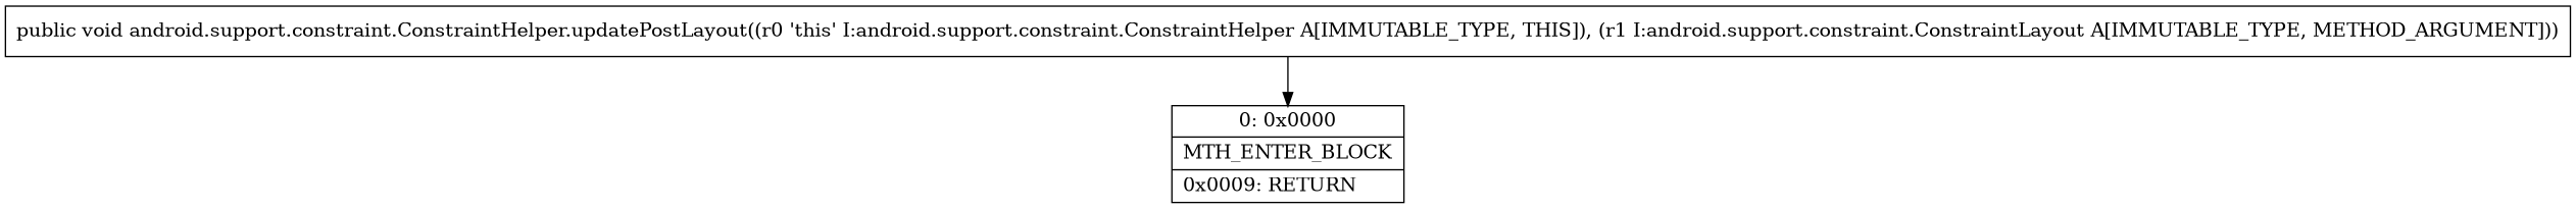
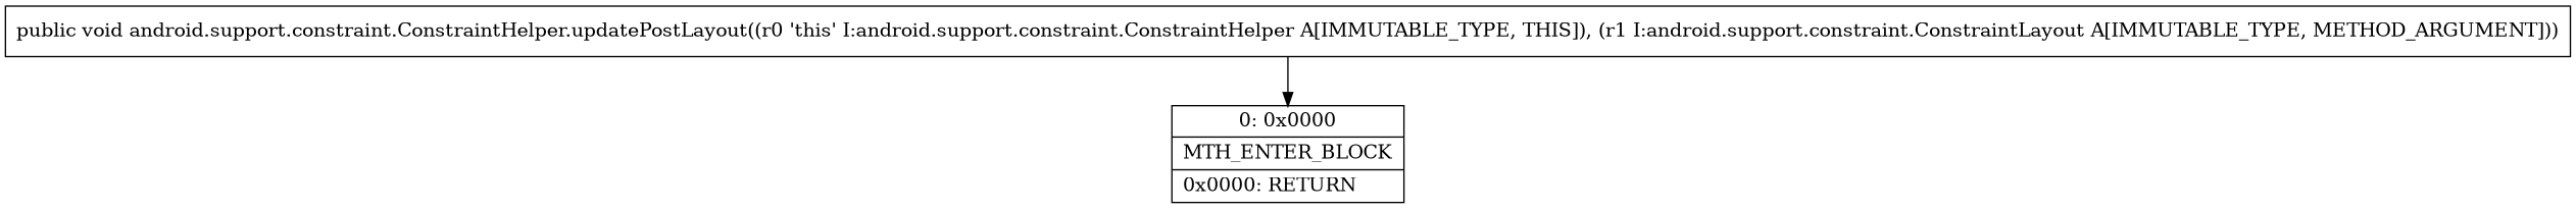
  digraph {
    node [shape=record]
-   n1 [label="{0\:\ 0x0000|MTH_ENTER_BLOCK\l|0x0009: RETURN   \l}"]
+   n1 [label="{0\:\ 0x0000|MTH_ENTER_BLOCK\l|0x0000: RETURN   \l}"]
    n2 [label="{public void android.support.constraint.ConstraintHelper.updatePostLayout((r0 'this' I:android.support.constraint.ConstraintHelper A[IMMUTABLE_TYPE, THIS]), (r1 I:android.support.constraint.ConstraintLayout A[IMMUTABLE_TYPE, METHOD_ARGUMENT])) }"]
    n2 -> n1
  }
